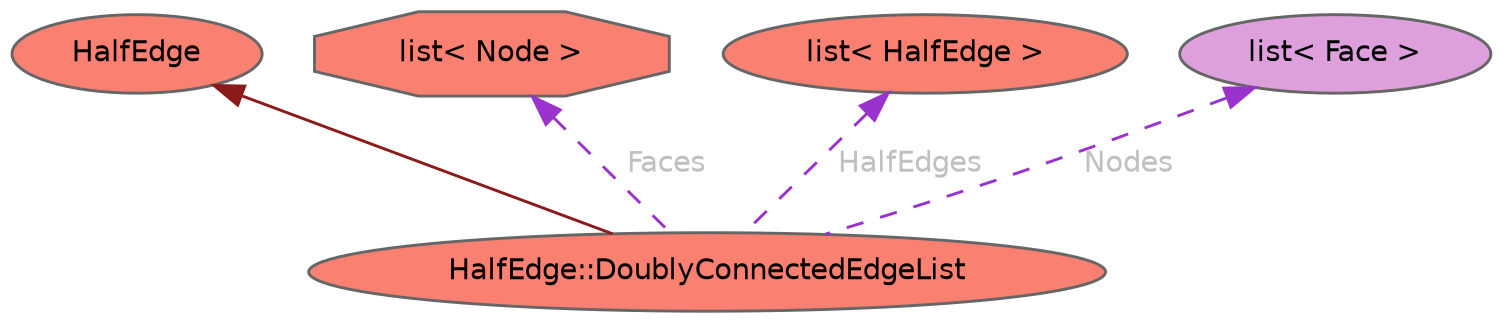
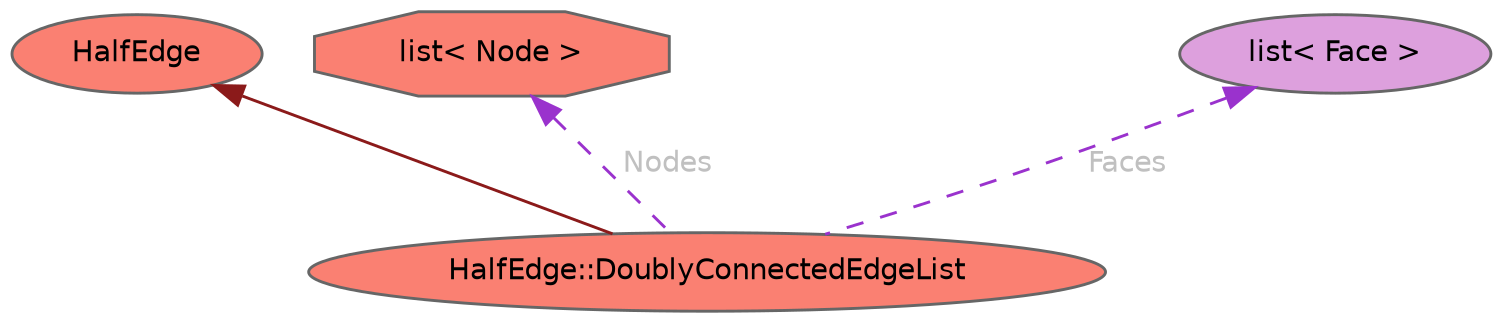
  digraph {
    node [color=gray40 fillcolor=salmon fontname=Helvetica fontsize=10 shape=ellipse style=filled]
    edge [color=darkorchid3 dir=back fontname=Helvetica fontsize=10 labelfontname=Helvetica labelfontsize=10 style=dashed fontcolor=grey]
    n1 [fontcolor=black height=0.2 label="HalfEdge::DoublyConnectedEdgeList" width=0.4]
    n2 [height=0.2 label=HalfEdge width=0.4]
    n3 [height=0.2 label="list\< Node \>" shape=octagon width=0.4]
-   n4 [height=0.2 label="list\< HalfEdge \>" width=0.4]
    n5 [fillcolor=plum height=0.2 label="list\< Face \>" width=0.4]
    n2 -> n1 [color=firebrick4 style=solid fontcolor=""]
-   n3 -> n1 [label=" Faces"]
-   n4 -> n1 [label=" HalfEdges"]
-   n5 -> n1 [label=" Nodes"]
+   n3 -> n1 [label=" Nodes"]
+   n5 -> n1 [label=" Faces"]
  }
